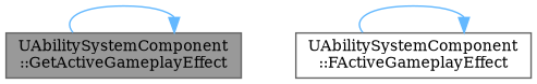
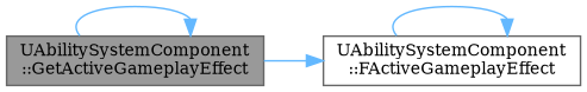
  digraph {
    rankdir=LR
    fontname="DejaVu Serif"
    node [fontname="DejaVu Serif" fontsize=10 shape=box style=filled]
    edge [color=steelblue1 fontname="DejaVu Serif" fontsize=10 labelfontname=Helvetica labelfontsize=10 style=solid]
    n1 [color=gray40 fillcolor=grey60 fontcolor=black height=0.2 label="UAbilitySystemComponent\l::GetActiveGameplayEffect" width=0.4]
    n2 [color=grey40 fillcolor=white height=0.2 label="UAbilitySystemComponent\l::FActiveGameplayEffect" width=0.4]
    n1 -> n1
+   n1 -> n2
    n2 -> n2
  }
